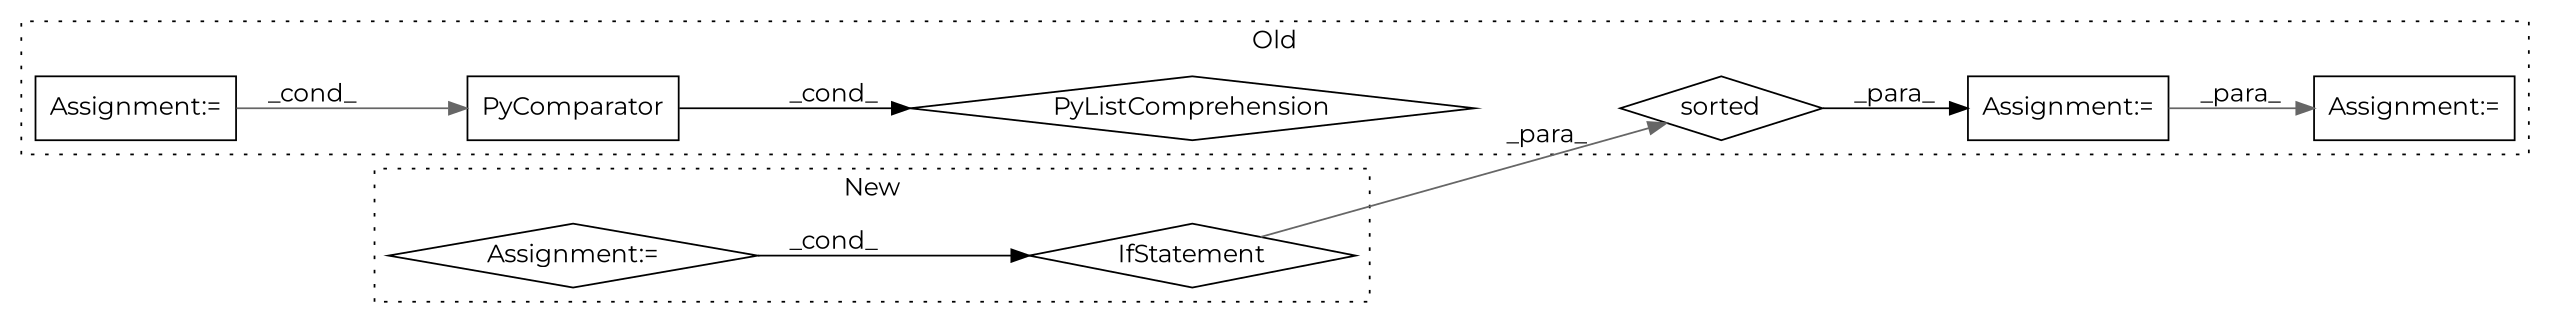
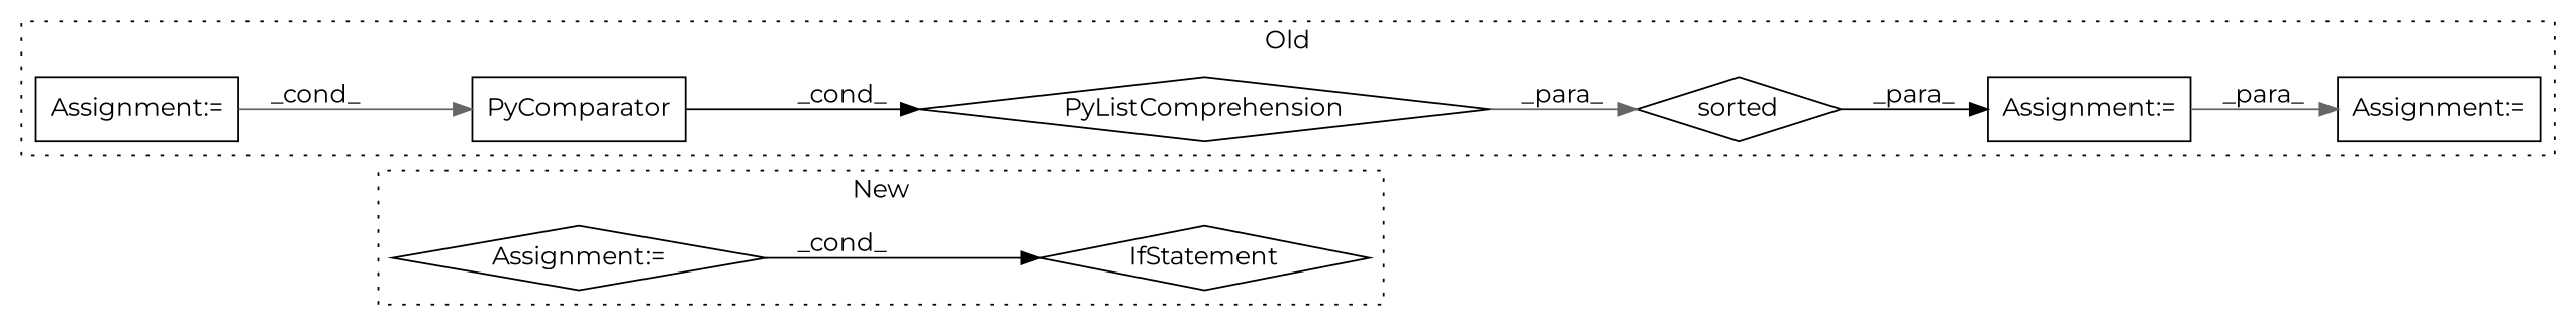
  digraph {
    fontname=Montserrat
    rankdir=LR
    node [a=7 fontname=Montserrat l=112 s=16308 shape=diamond]
    edge [color=black fontname=Montserrat]
    n1 [a=32 l="23,-10" label=sorted s="16175,16433"]
    n2 [l=1 label="Assignment:=" s=16174 shape=box]
    n3 [label="Assignment:=" shape=box]
    n4 [a=109 l=235 label=PyListComprehension s=16198]
    n5 [a=113 label=PyComparator shape=box]
    n6 [l="76,2" label="Assignment:=" s="16513,16619" shape=box]
    n7 [a=25 l="4,2" label=IfStatement s="16290,16350"]
    n8 [l="53,2" label="Assignment:=" s="16149,16241"]
    subgraph cluster_1 {
      label=Old
      style=dotted
      n1
      n2
      n3
      n4
      n5
      n6
    }
    subgraph cluster_2 {
      label=New
      style=dotted
      n7
      n8
    }
    n1 -> n2 [label=_para_]
    n2 -> n6 [color=gray40 label=_para_]
    n3 -> n5 [color=gray40 label=_cond_]
-   n7 -> n1 [color=gray40 label=_para_]
+   n4 -> n1 [color=gray40 label=_para_]
    n5 -> n4 [label=_cond_]
    n8 -> n7 [label=_cond_]
  }
